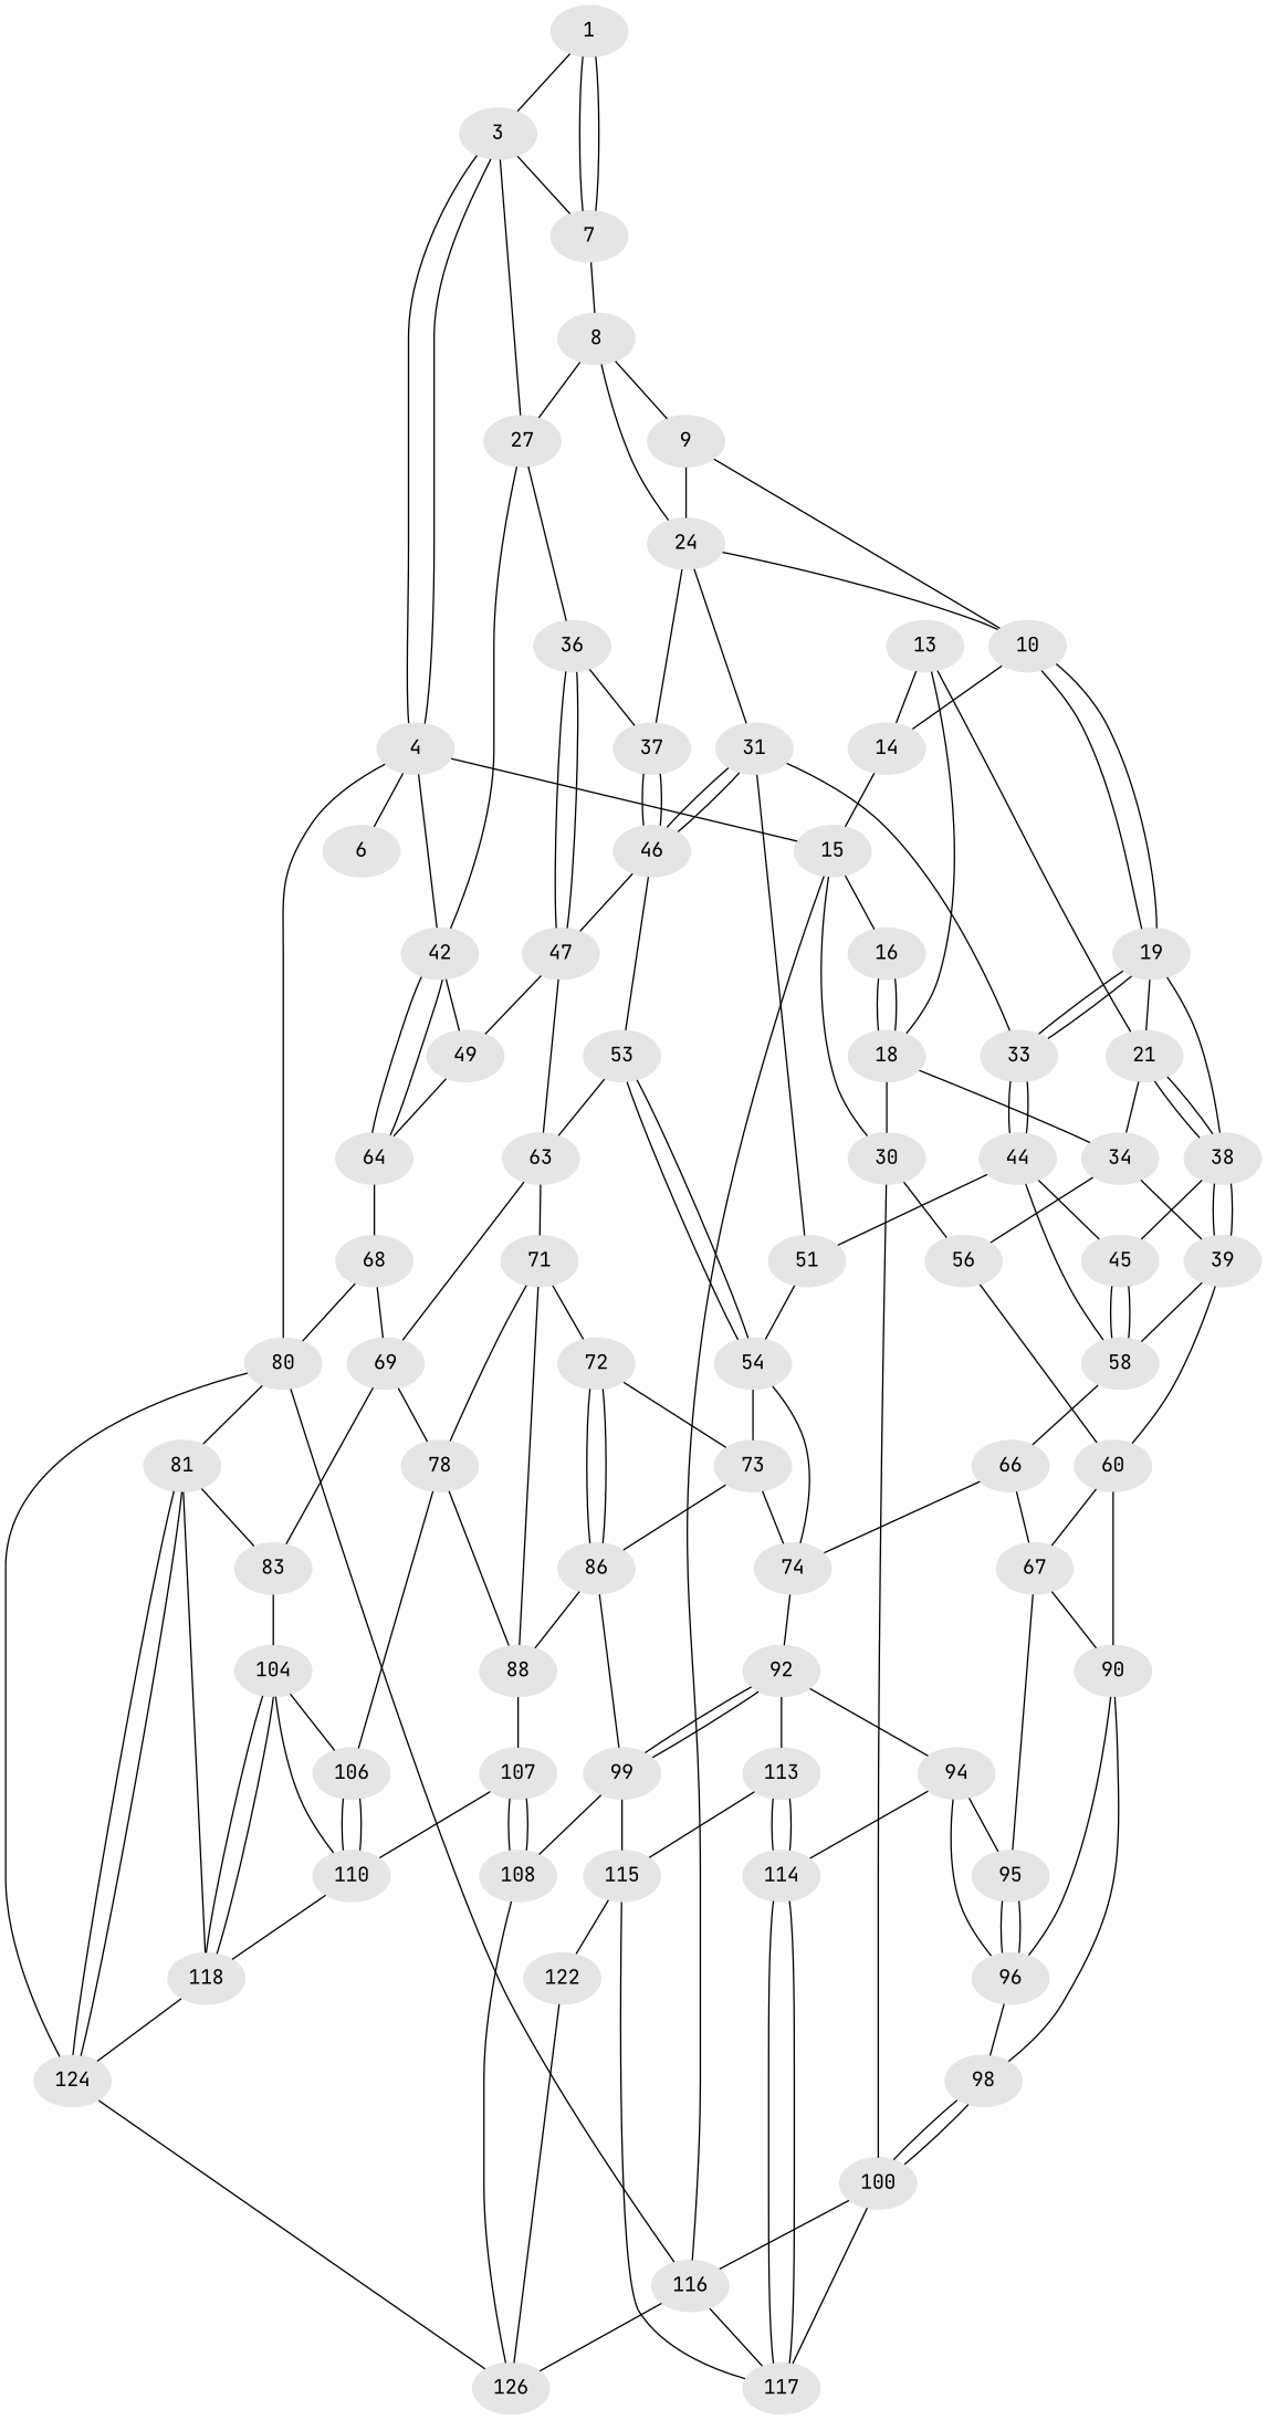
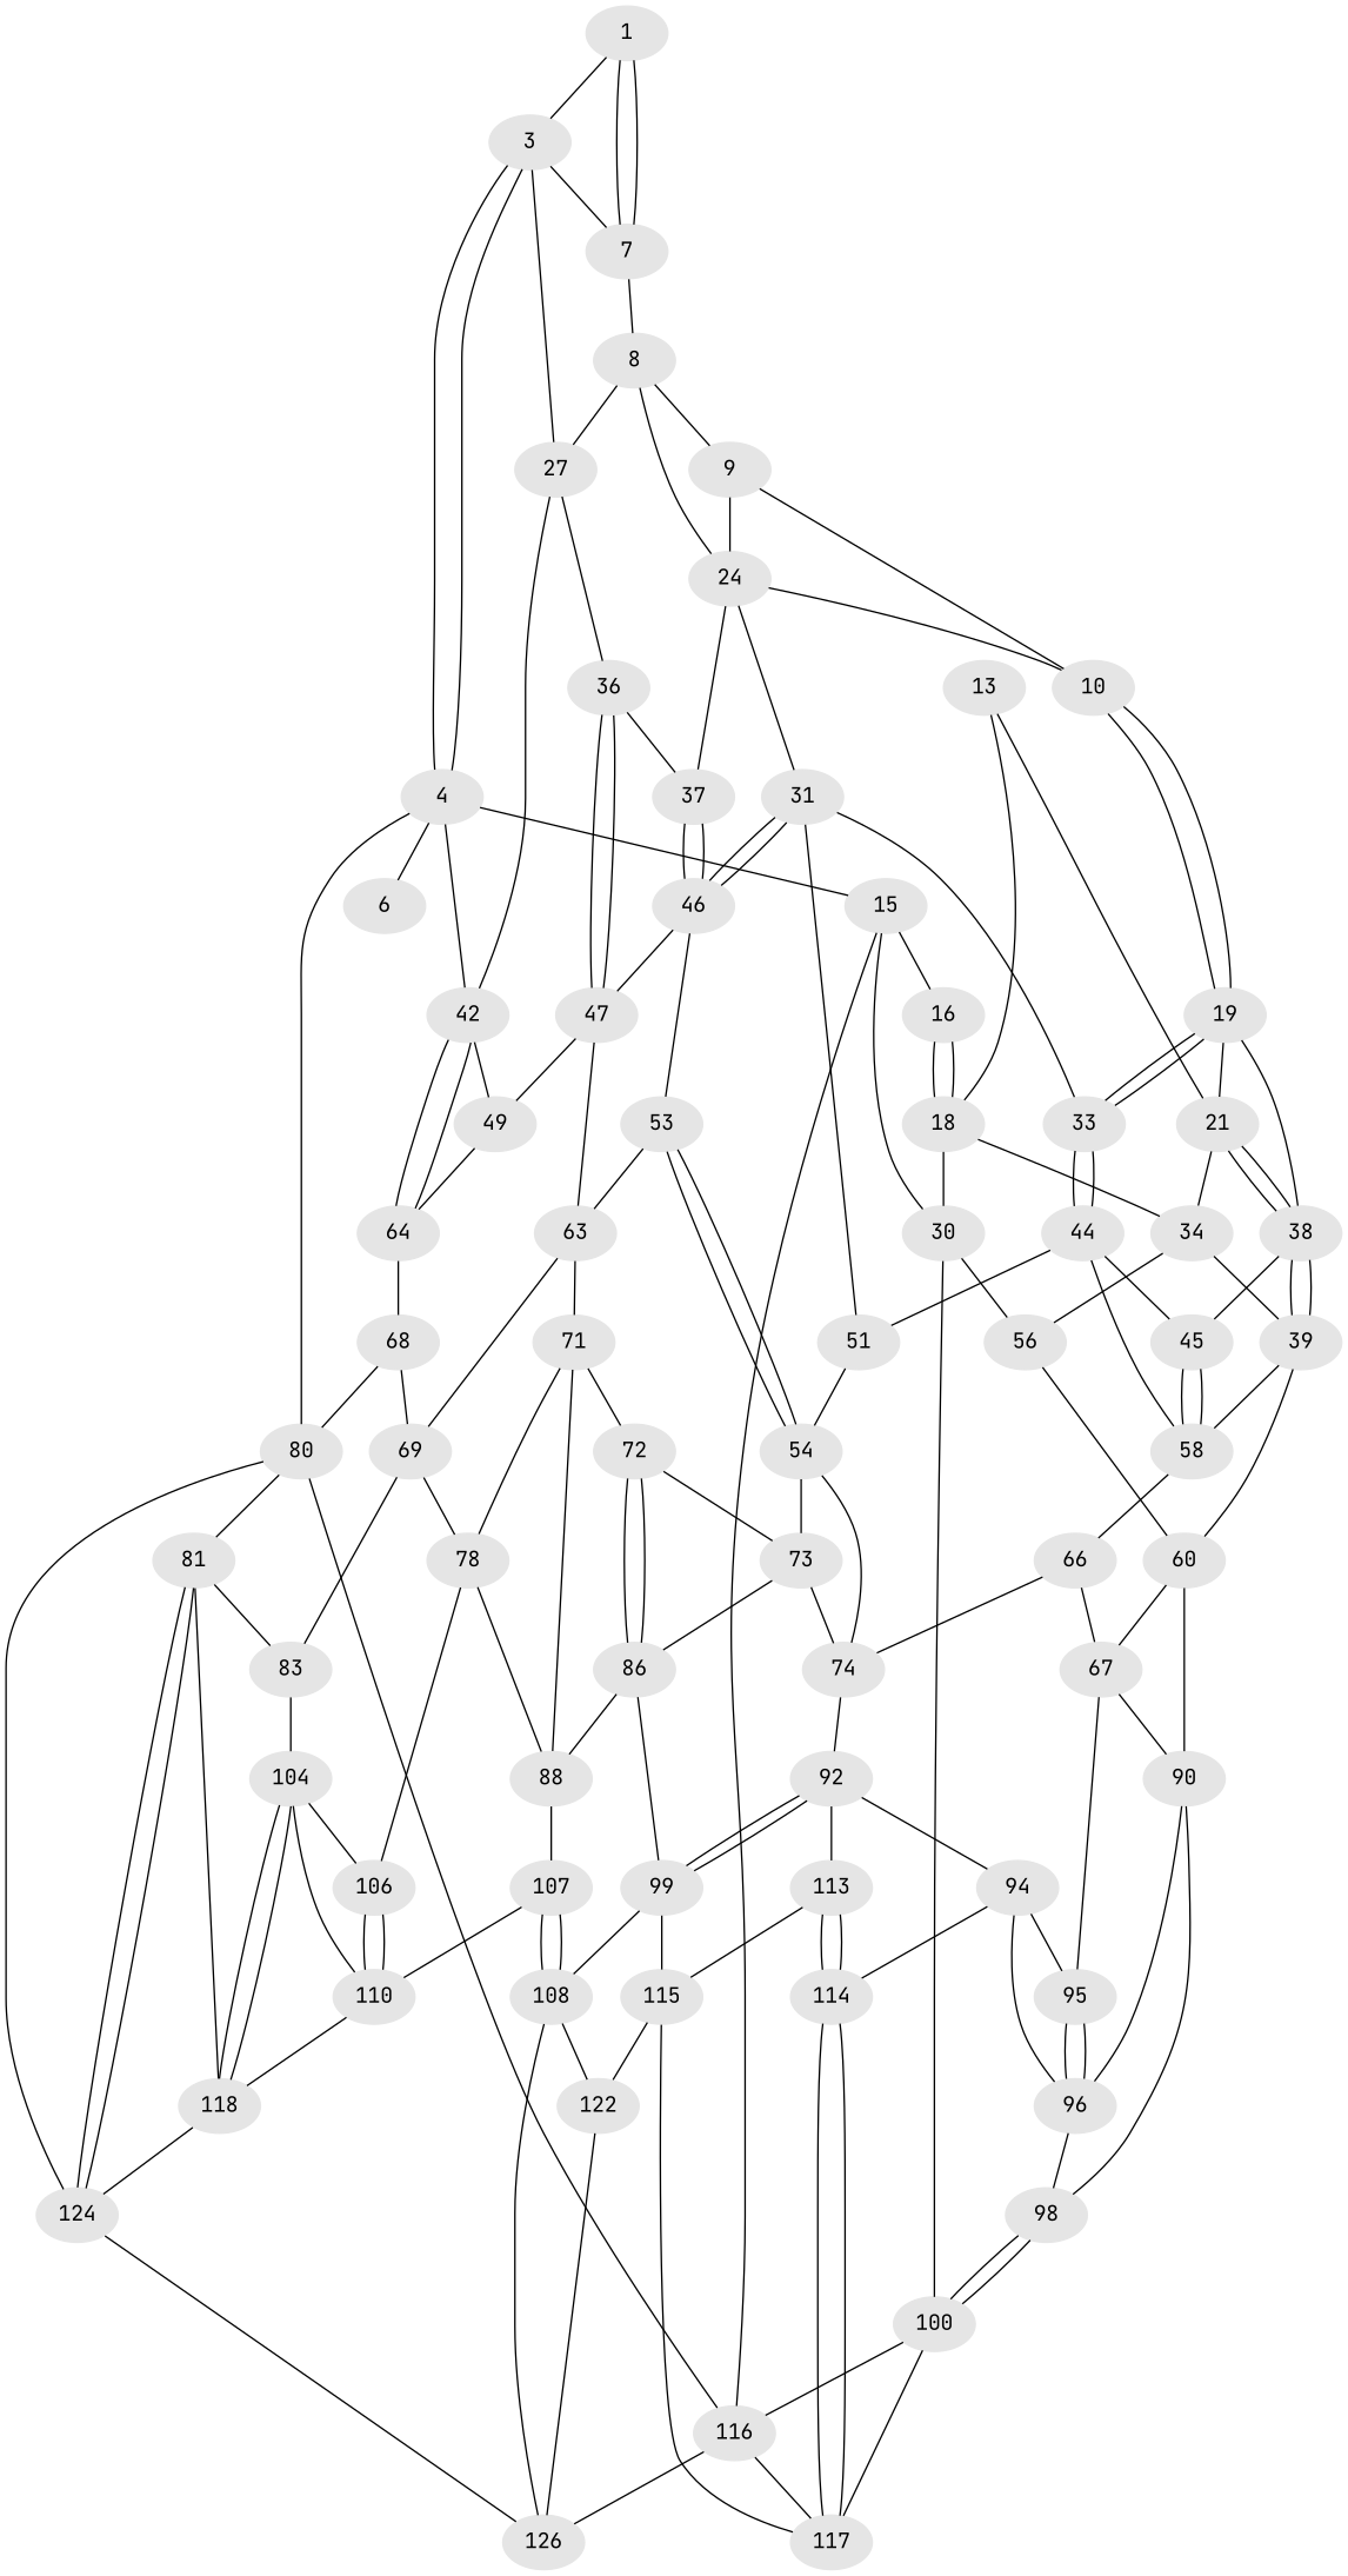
  graph {
    fontname="JetBrains Mono"
    node [color=gray90 fontname="JetBrains Mono" style=filled]
    edge [fontname="JetBrains Mono"]
    1 [super="+2"]
    3 [super="+26"]
    7 [super="+12"]
    4 [super="+5"]
    27 [super="+35"]
    8 [super="+23"]
    6
    15 [super="+28"]
    42 [super="+43"]
    80 [super="+85"]
    36
    16
    30 [super="+57"]
    116 [super="+128"]
    49
    64 [super="+65"]
    81 [super="+82"]
    124 [super="+125"]
    10 [super="+11"]
-   14
    19 [super="+20"]
    9
    24 [super="+25"]
    31 [super="+32"]
    37
    21 [super="+22"]
    33
    38 [super="+41"]
    13 [super="+17"]
    18 [super="+29"]
    34 [super="+40"]
    56
    100 [super="+101"]
    117 [super="+120"]
    126 [super="+127"]
    39 [super="+59"]
    44 [super="+52"]
    45
    46 [super="+48"]
    51
    47 [super="+50"]
    60 [super="+61"]
    53
    54 [super="+55"]
    58 [super="+62"]
    63 [super="+70"]
    66
    67 [super="+89"]
    90 [super="+91"]
    68 [super="+76"]
    69 [super="+77"]
    71 [super="+79"]
    73 [super="+84"]
    74 [super="+75"]
    86 [super="+87"]
    92 [super="+93"]
    95
    96 [super="+97"]
    98
    78 [super="+102"]
    83
    72
    88 [super="+103"]
    106
    104 [super="+105"]
    107
    99 [super="+109"]
    94 [super="+112"]
    113
    110 [super="+111"]
    118 [super="+123"]
    108 [super="+121"]
    115 [super="+119"]
    114
    122
    1 -- 3
    1 -- 7 [weight=2]
    1 -- 7
    3 -- 7
    3 -- 4
    3 -- 4
    3 -- 27
    7 -- 8
    4 -- 6
    4 -- 15
    4 -- 42
    4 -- 80
    27 -- 42
    27 -- 36
    8 -- 27
    8 -- 9
    8 -- 24
    15 -- 16
    15 -- 30
    15 -- 116
    42 -- 49
    42 -- 64
    42 -- 64
    80 -- 116
    80 -- 81
    80 -- 124
    36 -- 37
    36 -- 47
    36 -- 47
    16 -- 18
    16 -- 18
    30 -- 56
    30 -- 100
    116 -- 117
    116 -- 126
    49 -- 64
    64 -- 68 [weight=2]
    81 -- 124
    81 -- 124
    81 -- 83
    81 -- 118
    124 -- 126
-   10 -- 14
    10 -- 19
    10 -- 19
-   14 -- 15
    19 -- 21
    19 -- 33
    19 -- 33
    19 -- 38
    9 -- 10
    9 -- 24
    24 -- 10
    24 -- 31
    24 -- 37
    31 -- 33
    31 -- 46
    31 -- 46
    31 -- 51
    37 -- 46
    37 -- 46
    21 -- 38
    21 -- 38
    21 -- 34
    33 -- 44
    33 -- 44
    38 -- 39
    38 -- 39
    38 -- 45
-   13 -- 14
    13 -- 21
    13 -- 18
    18 -- 30
    18 -- 34
    34 -- 56
    34 -- 39
    56 -- 60
    100 -- 116
    100 -- 117
    39 -- 60
    39 -- 58
    44 -- 45
    44 -- 51
    44 -- 58
    45 -- 58
    45 -- 58
    46 -- 47
    46 -- 53
    51 -- 54
    47 -- 49
    47 -- 63
    60 -- 67
    60 -- 90
    53 -- 54
    53 -- 54
    53 -- 63
    54 -- 73
    54 -- 74
    58 -- 66
    63 -- 69
    63 -- 71
    66 -- 67
    66 -- 74
    67 -- 90
    67 -- 95
    90 -- 96
    90 -- 98
    68 -- 80
    68 -- 69
    69 -- 78
    69 -- 83
    71 -- 78
    71 -- 72
    71 -- 88
    73 -- 74
    73 -- 86
    74 -- 92
    86 -- 88
    86 -- 99
    92 -- 99
    92 -- 99
    92 -- 94
    92 -- 113
    95 -- 96
    95 -- 96
    96 -- 98
    98 -- 100
    98 -- 100
    78 -- 88
    78 -- 106
    83 -- 104
    72 -- 73
    72 -- 86
    72 -- 86
    88 -- 107
    106 -- 110
    106 -- 110
    104 -- 106
    104 -- 110
    104 -- 118
    104 -- 118
    107 -- 110
    107 -- 108
    107 -- 108
    99 -- 108
    99 -- 115
    94 -- 95
    94 -- 96
    94 -- 114
    113 -- 115
    113 -- 114
    113 -- 114
    110 -- 118
    118 -- 124
    108 -- 126
+   108 -- 122
    115 -- 117
    115 -- 122
    114 -- 117
    114 -- 117
    122 -- 126
  }
